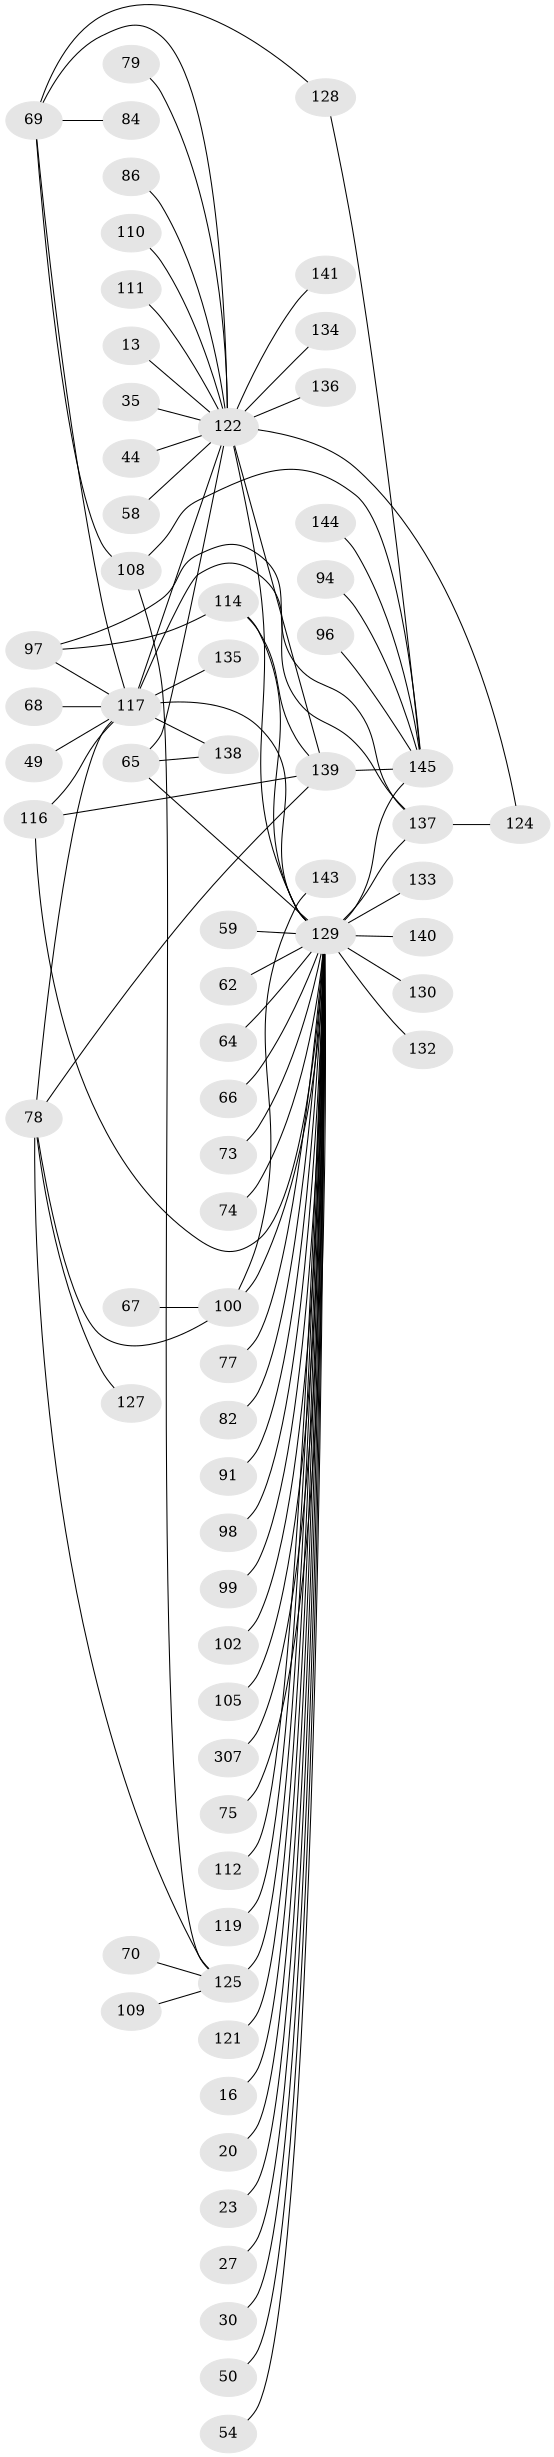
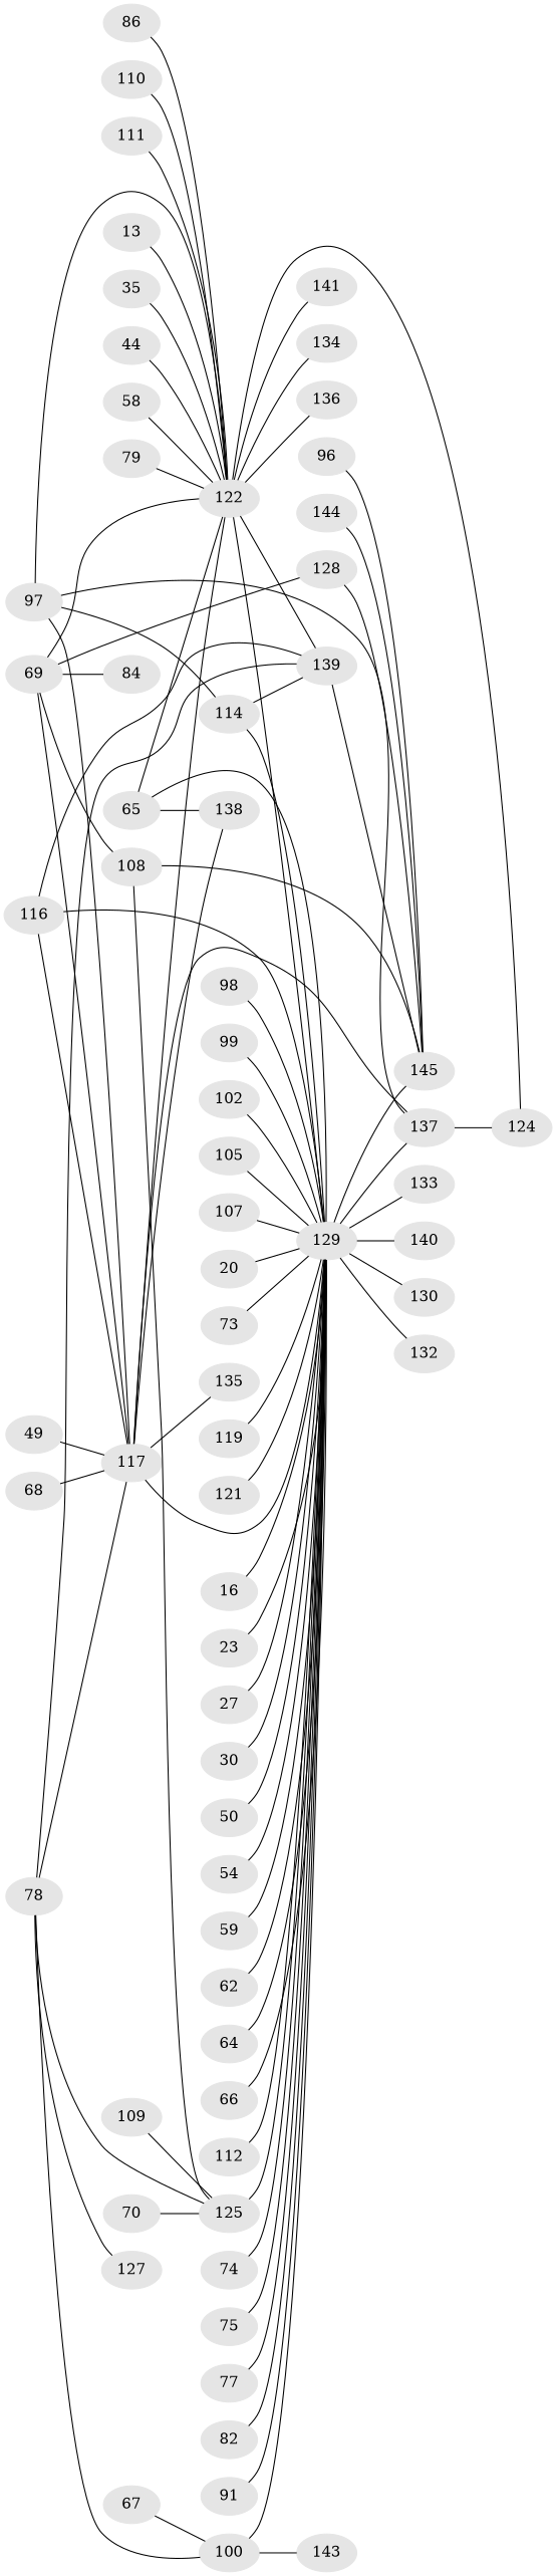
  graph {
    rankdir=LR
    node [color=gray90 style=filled]
    122 [super="+118+101"]
    129 [super="+115+113+40+31"]
    139 [super="+131"]
    124 [super="+57"]
    134
    136
    141
    13
    145 [super="+37+92+82+142"]
    137 [super="+89+120"]
    130
    132
    133
    140 [super="+63"]
    16
    20
    23
    27
    30
    35
    44
    117 [super="+2+42+29"]
    138
    135
    49
    50
    54
    58
    59
    62
    64
    65
    66
    100 [super="+7+36+38"]
    143 [super="+88"]
    67
    68
    69 [super="+39"]
    84
    108 [super="+83+81"]
    128 [super="+126"]
    125 [super="+6"]
    70
    n44 [label=73]
    74 [super="+71"]
    75
    77
    78 [super="+25"]
    127
    79
    n51 [label=82]
    86
    91
-   94
    96
    97 [super="+26+73"]
    114 [super="+104"]
    98
    99 [super="+22"]
    102
    105
-   107 [super="+90" label=307]
+   107 [super="+90"]
    109
    110
    111
    112 [super="+47+106"]
    116 [super="+76+85"]
    119
    121
    144
    122 -- 129 [weight=18]
    122 -- 139 [weight=5]
    122 -- 124
    122 -- 134
    122 -- 136
    122 -- 141
    129 -- 145 [weight=6]
    129 -- 137 [weight=3]
    129 -- 130
    129 -- 132
    129 -- 133
    129 -- 140
    139 -- 145
    13 -- 122
    137 -- 124 [weight=3]
    16 -- 129
    20 -- 129
    23 -- 129
    27 -- 129
    30 -- 129 [weight=2]
    35 -- 122
    44 -- 122
    117 -- 122 [weight=2]
    117 -- 129 [weight=7]
    117 -- 137
    117 -- 138
    117 -- 135
    49 -- 117
    50 -- 129
    54 -- 129
    58 -- 122
    59 -- 129
    62 -- 129
    64 -- 129 [weight=2]
    65 -- 122
    65 -- 129 [weight=2]
    65 -- 138
    66 -- 129
    100 -- 129 [weight=3]
    100 -- 143
    67 -- 100
    68 -- 117
    69 -- 122 [weight=2]
    69 -- 117
    69 -- 84
    69 -- 108 [weight=2]
    69 -- 128
    108 -- 145
    108 -- 125
    128 -- 145
    125 -- 129 [weight=4]
    70 -- 125
    n44 -- 129
    74 -- 129 [weight=2]
    75 -- 129
    77 -- 129
    78 -- 139 [weight=2]
    78 -- 117
    78 -- 100
    78 -- 125
    78 -- 127
    79 -- 122
    n51 -- 129
    86 -- 122
    91 -- 129
-   94 -- 145
    96 -- 145
+   97 -- 122 [weight=2]
    97 -- 137
    97 -- 117
    97 -- 114 [weight=2]
    114 -- 129 [weight=3]
    114 -- 139
    98 -- 129
    99 -- 129
    102 -- 129
    105 -- 129
    107 -- 129 [weight=2]
    109 -- 125
    110 -- 122
    111 -- 122
    112 -- 129
    116 -- 129
    116 -- 139
    116 -- 117
    119 -- 129 [weight=2]
    121 -- 129
    144 -- 145
  }
